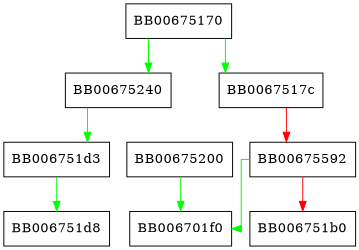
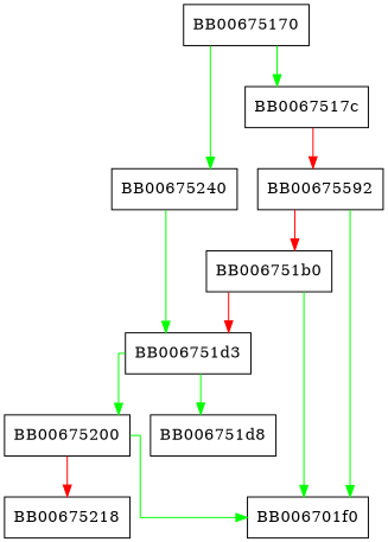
  digraph {
    splines=ortho
    node [shape=box]
    edge [color=green]
    BB00675170
    BB00675240
    BB0067517c
    BB006751d3
    n5 [label=BB00675592]
    BB00675200
    BB006751d8
    n8 [label=BB006701f0]
    BB006751b0
+   BB00675218
    BB00675170 -> BB00675240
    BB00675170 -> BB0067517c
    BB00675240 -> BB006751d3
    BB0067517c -> n5 [color=red]
+   BB006751d3 -> BB00675200
    BB006751d3 -> BB006751d8
    n5 -> n8
    n5 -> BB006751b0 [color=red]
    BB00675200 -> n8
+   BB00675200 -> BB00675218 [color=red]
+   BB006751b0 -> BB006751d3 [color=red]
+   BB006751b0 -> n8
  }
